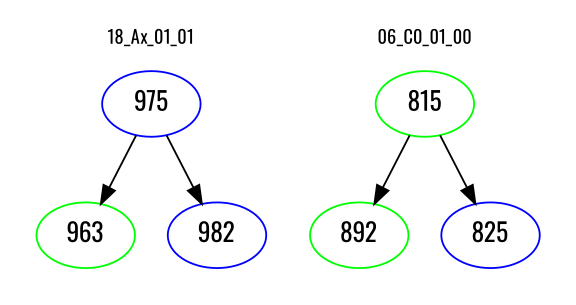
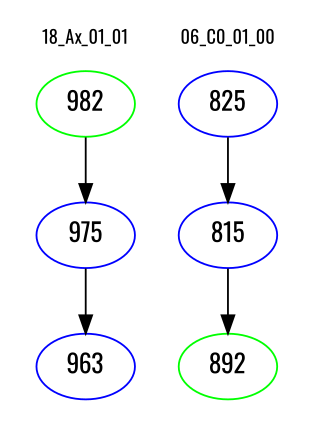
  digraph {
    fontname=Oswald
    node [color=blue fontname=Oswald]
    edge [color=black fontname=Oswald]
    n1 [label=975]
-   n2 [color=green label=963]
-   n3 [label=982]
-   n4 [color=green label=815]
+   n2 [label=963]
+   n3 [color=green label=982]
+   n4 [label=815]
    n5 [color=green label=892]
    n6 [label=825]
    subgraph cluster_1 {
      color=white
      fontsize=10
      label="18_Ax_01_01"
      n1
      n2
      n3
    }
    subgraph cluster_2 {
      color=white
      fontsize=10
      label="06_C0_01_00"
      n4
      n5
      n6
    }
    n1 -> n2
-   n1 -> n3
+   n3 -> n1
    n4 -> n5
-   n4 -> n6
+   n6 -> n4
  }
